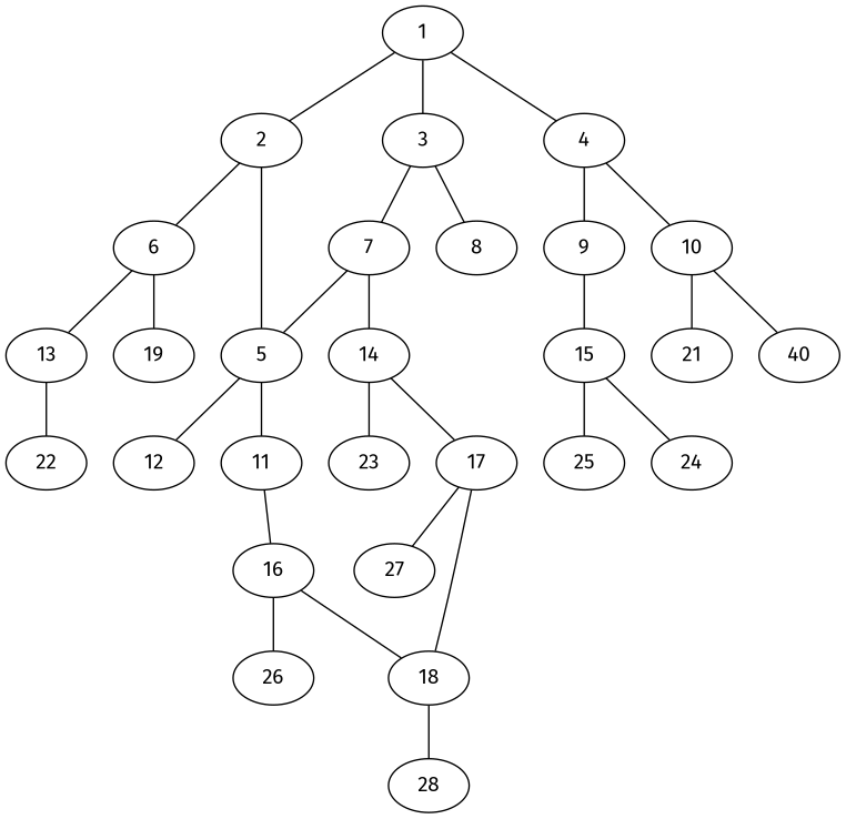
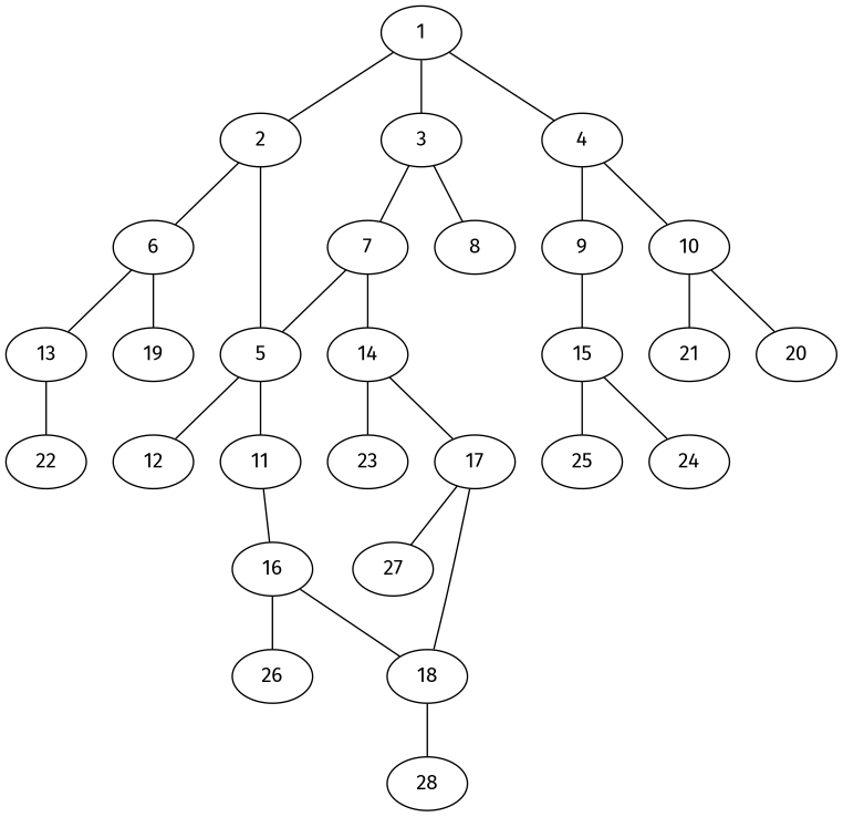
  graph {
    fontname="Fira Sans"
    node [chem=C fontname="Fira Sans"]
    edge [fontname="Fira Sans" valence=1]
    1
    2
    3
    4
    5
    6
    7
    8 [chem=O]
    9
    10 [chem=N]
    11
    12 [chem=O]
    13
    19 [chem=H]
    14
    15 [chem=N]
-   20 [chem=H label=40]
+   20 [chem=H]
    21 [chem=H]
    16
    22 [chem=H]
    17
    23 [chem=H]
    24 [chem=H]
    25 [chem=H]
    18
    26 [chem=H]
    27 [chem=H]
    28 [chem=H]
    1 -- 2
    1 -- 3
    1 -- 4 [valence=2]
    2 -- 5
    2 -- 6 [valence=2]
    3 -- 7
    3 -- 8 [valence=2]
    4 -- 9
    4 -- 10
    5 -- 11
    5 -- 12 [valence=2]
    6 -- 13
    6 -- 19
    7 -- 5 [valence=2]
    7 -- 14
    9 -- 15
    10 -- 20
    10 -- 21
    11 -- 16
    13 -- 22
    14 -- 17 [valence=2]
    14 -- 23
    15 -- 24
    15 -- 25
    16 -- 18 [valence=2]
    16 -- 26
    17 -- 18
    17 -- 27
    18 -- 28
  }
